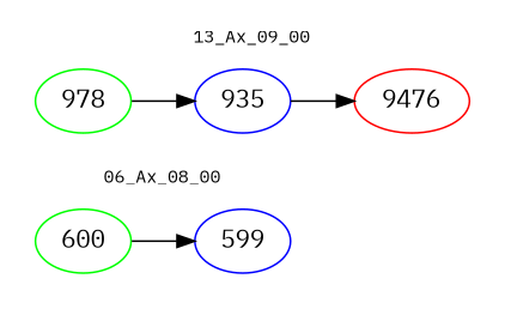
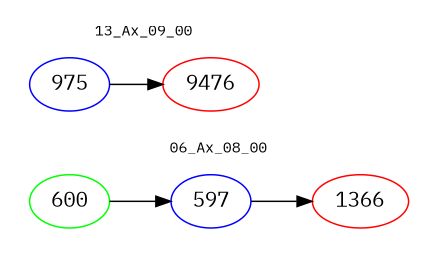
  digraph {
    fontname="IBM Plex Mono"
    rankdir=LR
    node [color=green fontname="IBM Plex Mono"]
    edge [color=black fontname="IBM Plex Mono"]
    n1 [label=600]
-   n2 [color=blue label=599]
-   n4 [label=978]
-   n5 [color=blue label=935]
+   n2 [color=blue label=597]
+   n3 [color=red label=1366]
+   n5 [color=blue label=975]
    n6 [color=red label=9476]
    subgraph cluster_1 {
      color=white
      fontsize=10
      label="06_Ax_08_00"
      n1
      n2
+     n3
    }
    subgraph cluster_2 {
      color=white
      fontsize=10
      label="13_Ax_09_00"
-     n4
      n5
      n6
    }
    n1 -> n2
-   n4 -> n5
+   n2 -> n3
    n5 -> n6
  }
